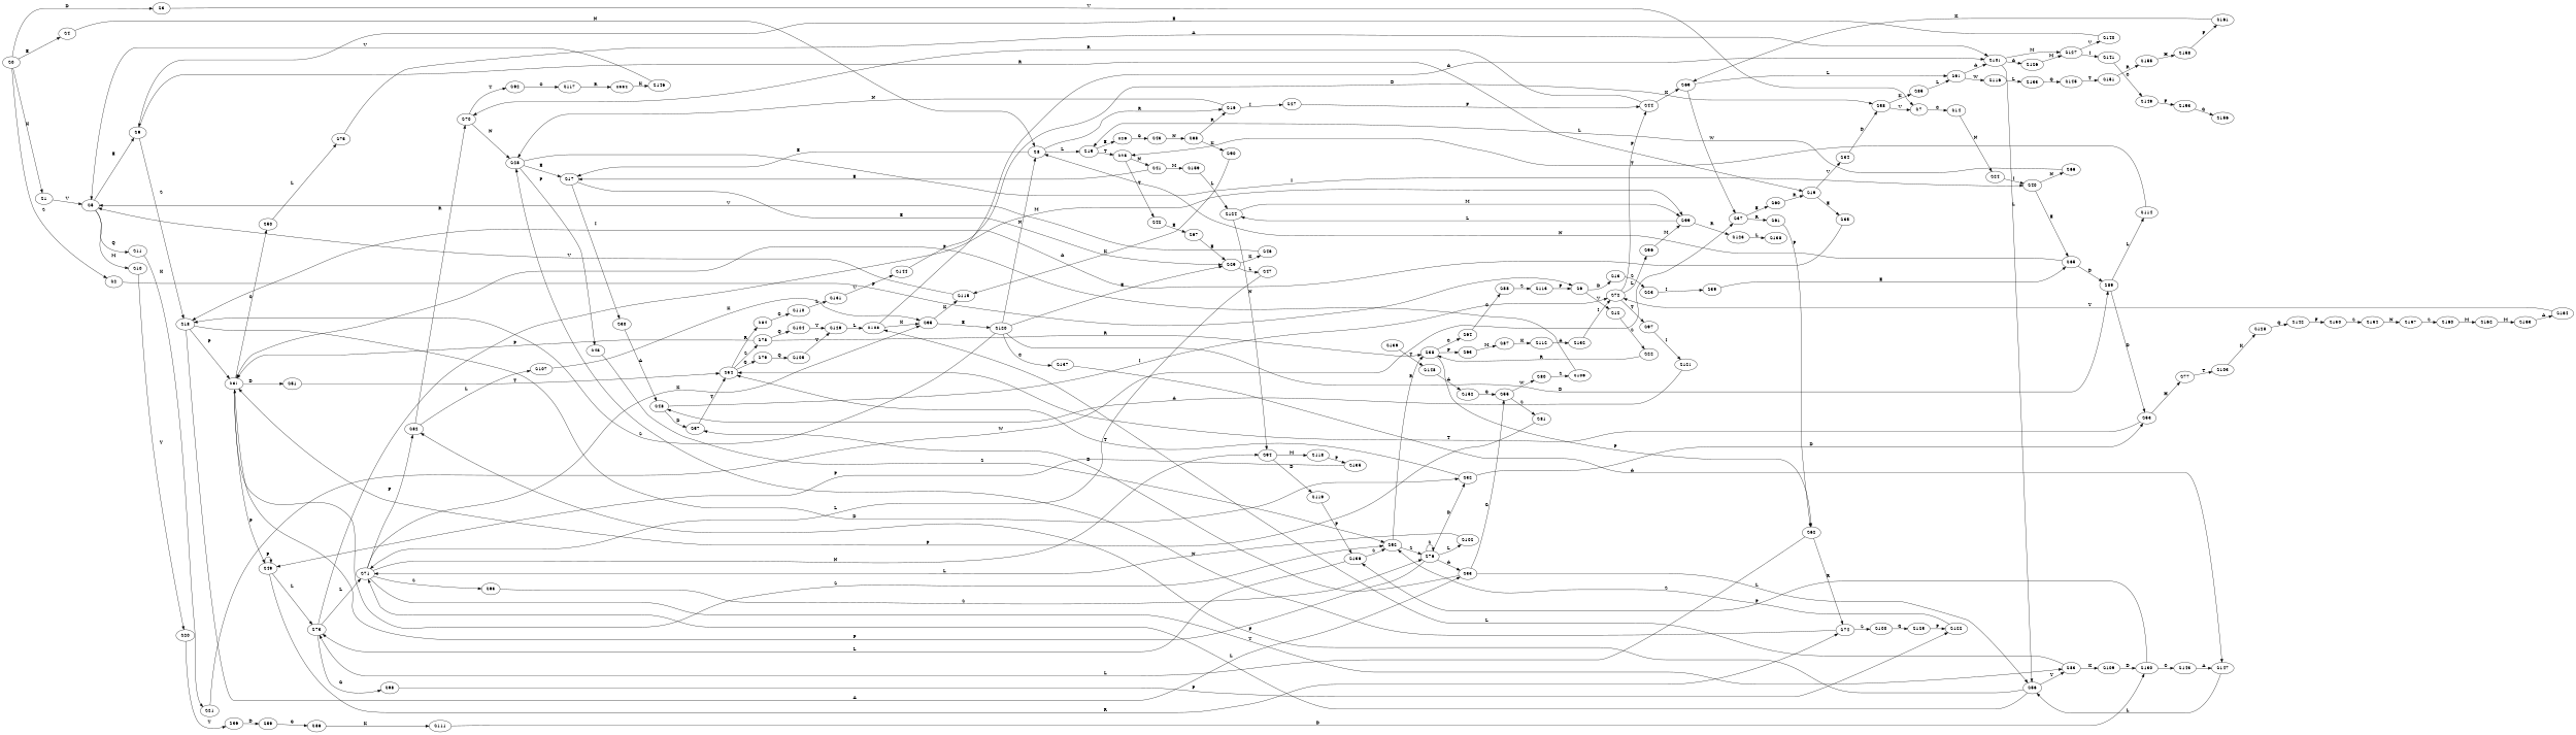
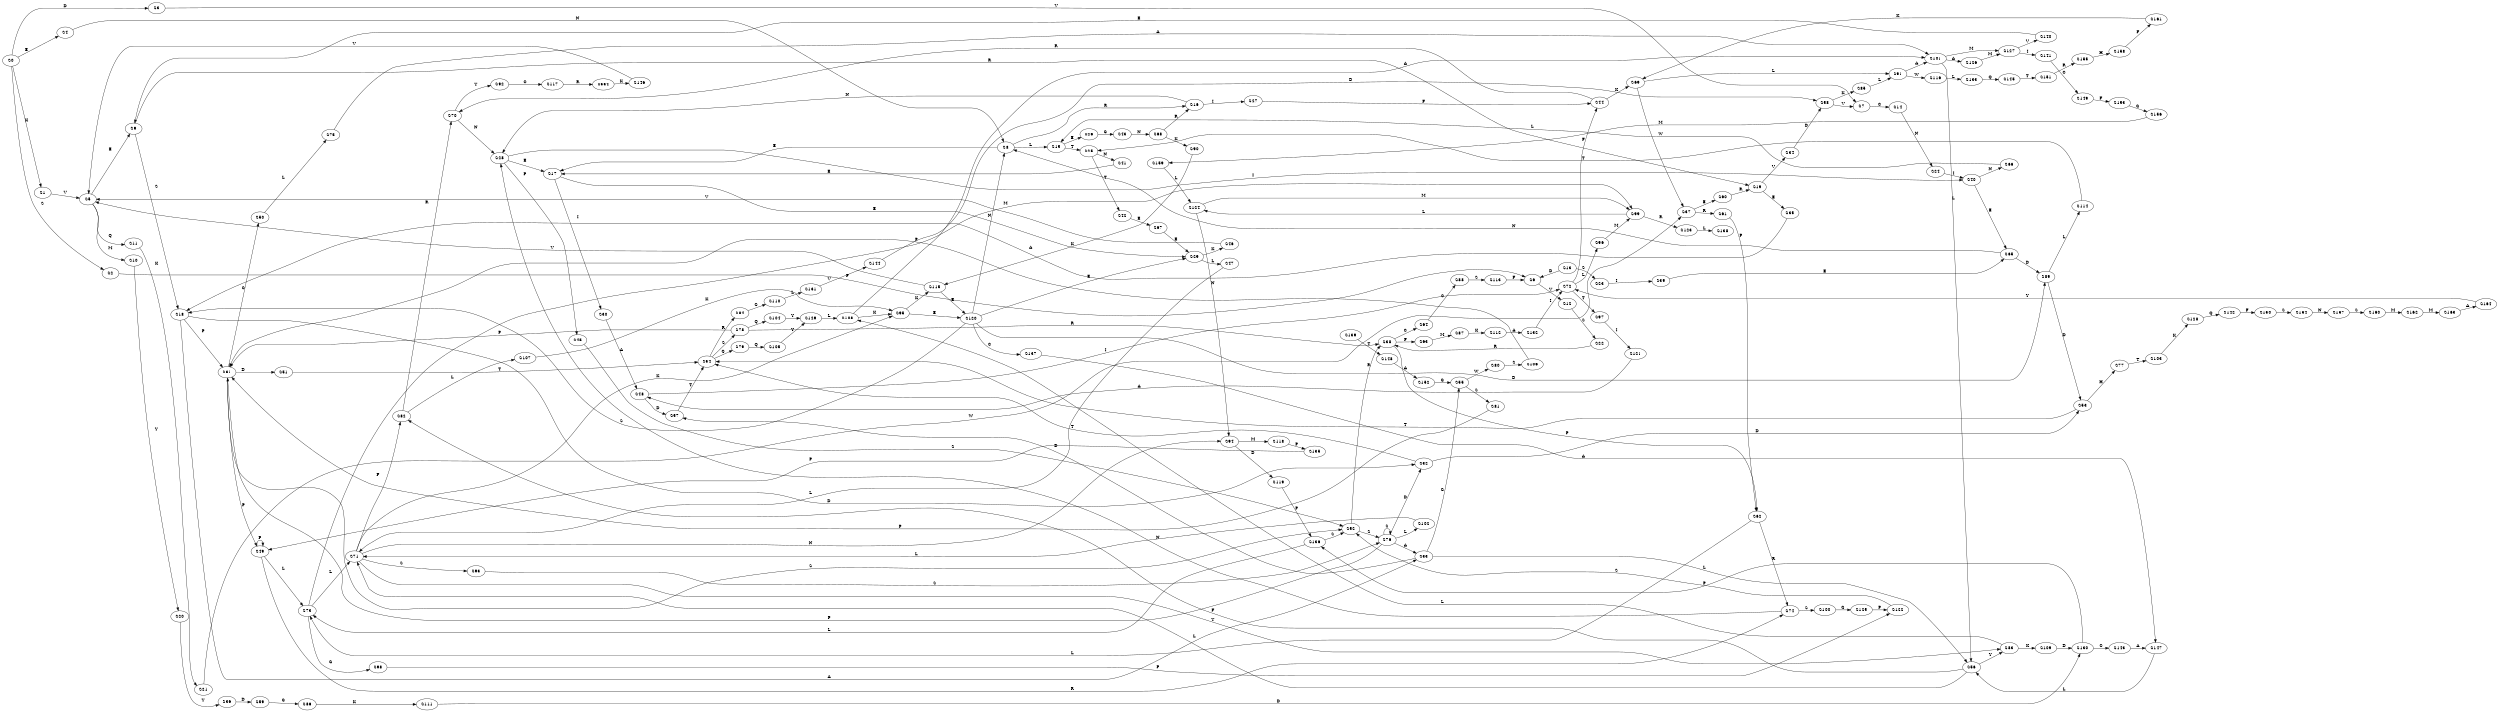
  strict digraph {
    rankdir=LR
    S0
    S1
    S2
    S3
    S4
    S5
    S6
    S7
    S8
    S9
    S10
    S11
    S12
    S13
    S14
    S15
    S16
    S17
    S18
    S19
    S20
    S21
    S22
    S23
    S24
    S25
    S26
    S27
    S28
    S29
    S30
    S31
    S32
    S33
    S34
    S35
    S36
    S37
    S38
    S39
    S40
    S41
    S42
    S43
    S44
    S45
    S46
    S47
    S48
    S49
    S50
    S51
    S52
    S53
    S54
    S55
    S56
    S57
    S58
    S59
    S60
    S61
    S62
    S63
    S64
    S65
    S66
    S67
    S68
    S69
    S70
    S71
    S72
    S73
    S74
    S75
    S76
    S77
    S78
    S79
    S84
    S80
    S81
    S82
    S83
    S85
    S86
    S87
    S88
    S89
    S90
    S91
    S92
    S93
    S94
    S95
    S96
    S97
    S98
    S99
    S100
    S101
    S102
    S103
    S104
    S105
    S106
    S107
    S108
    S109
    S110
    S111
    S112
    S113
    S114
    S115
    S116
    S117
    S118
    S119
    S120
    S121
    S122
    S123
    S124
    S125
    S126
    S127
    S128
    S129
    S130
    S131
    S132
    S133
    n135 [label=S534]
    S135
    S136
    S137
    S138
    S140
    S141
    S142
    S143
    S144
    S145
    S146
    S147
    S139
    S148
    S149
    S150
    S151
    S152
    S153
    S154
    S155
    S156
    S157
    S158
    S159
    S160
    S161
    S162
    S163
    S164
    S0 -> S1 [label=K]
    S0 -> S2 [label=S]
    S0 -> S3 [label=D]
    S0 -> S4 [label=E]
    S1 -> S5 [label=V]
    S2 -> S6 [label=F]
    S3 -> S7 [label=V]
    S4 -> S8 [label=N]
    S5 -> S9 [label=E]
    S5 -> S10 [label=M]
    S5 -> S11 [label=Q]
    S6 -> S12 [label=V]
-   S6 -> S13 [label=D]
+   S13 -> S6 [label=D]
    S7 -> S14 [label=C]
    S8 -> S15 [label=L]
    S8 -> S16 [label=R]
    S8 -> S17 [label=E]
    S9 -> S18 [label=S]
    S9 -> S19 [label=R]
    S10 -> S20 [label=Y]
    S11 -> S21 [label=K]
    S12 -> S22 [label=S]
    S13 -> S23 [label=S]
    S14 -> S24 [label=N]
    S15 -> S25 [label=T]
    S15 -> S26 [label=E]
    S16 -> S27 [label=I]
    S16 -> S28 [label=N]
    S17 -> S29 [label=E]
    S17 -> S30 [label=I]
    S18 -> S31 [label=P]
    S18 -> S32 [label=D]
    S18 -> S33 [label=A]
    S19 -> S34 [label=V]
    S19 -> S35 [label=E]
    S20 -> S36 [label=Y]
    S21 -> S37 [label=W]
    S22 -> S38 [label=R]
    S23 -> S39 [label=I]
    S24 -> S40 [label=I]
    S25 -> S41 [label=N]
    S25 -> S42 [label=T]
    S26 -> S43 [label=G]
    S27 -> S44 [label=F]
    S28 -> S17 [label=E]
    S28 -> S40 [label=I]
    S28 -> S45 [label=P]
    S29 -> S46 [label=K]
    S29 -> S47 [label=L]
    S30 -> S48 [label=A]
    S31 -> S49 [label=P]
    S31 -> S50 [label=C]
    S31 -> S51 [label=D]
    S31 -> S52 [label=S]
    S32 -> S53 [label=D]
    S32 -> S54 [label=T]
    S33 -> S55 [label=G]
    S33 -> S56 [label=L]
    S33 -> S57 [label=D]
    S34 -> S58 [label=D]
    S35 -> S18 [label=A]
    S36 -> S59 [label=D]
    S37 -> S60 [label=E]
    S37 -> S61 [label=R]
    S38 -> S62 [label=P]
    S38 -> S63 [label=F]
    S38 -> S64 [label=C]
    S39 -> S65 [label=E]
    S40 -> S65 [label=E]
    S40 -> S66 [label=N]
    S41 -> S17 [label=E]
    S42 -> S67 [label=E]
    S43 -> S68 [label=N]
    S44 -> S69 [label=K]
    S44 -> S70 [label=R]
    S45 -> S52 [label=S]
    S46 -> S5 [label=V]
    S47 -> S71 [label=L]
    S48 -> S57 [label=D]
    S48 -> S72 [label=I]
    S49 -> S49 [label=P]
    S49 -> S73 [label=L]
    S49 -> S74 [label=R]
    S50 -> S75 [label=L]
    S51 -> S54 [label=T]
    S52 -> S38 [label=R]
    S52 -> S76 [label=S]
    S53 -> S54 [label=T]
    S53 -> S77 [label=H]
    S54 -> S78 [label=S]
    S54 -> S79 [label=G]
    S54 -> S84 [label=R]
    S55 -> S80 [label=W]
    S55 -> S81 [label=S]
    S56 -> S71 [label=L]
    S56 -> S82 [label=F]
    S56 -> S83 [label=Y]
    S57 -> S54 [label=T]
    S58 -> S7 [label=V]
    S58 -> S85 [label=K]
    S59 -> S86 [label=G]
    S60 -> S19 [label=R]
    S61 -> S62 [label=P]
    S62 -> S73 [label=L]
    S62 -> S74 [label=R]
    S63 -> S87 [label=M]
    S64 -> S88 [label=C]
    S65 -> S8 [label=N]
    S65 -> S89 [label=D]
    S66 -> S15 [label=L]
    S67 -> S29 [label=E]
    S68 -> S16 [label=R]
    S68 -> S90 [label=K]
    S69 -> S37 [label=W]
    S69 -> S91 [label=L]
    S70 -> S28 [label=N]
    S70 -> S92 [label=Y]
    S71 -> S82 [label=F]
    S71 -> S83 [label=Y]
    S71 -> S93 [label=S]
    S71 -> S94 [label=N]
    S71 -> S95 [label=K]
    S72 -> S44 [label=F]
    S72 -> S96 [label=L]
    S72 -> S97 [label=T]
    S73 -> S71 [label=L]
    S73 -> S98 [label=G]
    S73 -> S99 [label=M]
    S74 -> S28 [label=N]
    S74 -> S100 [label=S]
    S75 -> S101 [label=A]
    S76 -> S31 [label=P]
    S76 -> S32 [label=D]
    S76 -> S33 [label=A]
    S76 -> S76 [label=S]
    S76 -> S102 [label=L]
    S77 -> S103 [label=T]
    S78 -> S31 [label=P]
    S78 -> S38 [label=R]
    S78 -> S104 [label=Q]
    S79 -> S105 [label=Q]
    S84 -> S110 [label=G]
    S80 -> S106 [label=S]
    S81 -> S31 [label=P]
    S82 -> S70 [label=R]
    S82 -> S107 [label=L]
    S83 -> S108 [label=L]
    S83 -> S109 [label=K]
    S85 -> S91 [label=L]
    S86 -> S111 [label=K]
    S87 -> S112 [label=K]
    S88 -> S113 [label=S]
    S89 -> S53 [label=D]
    S89 -> S114 [label=L]
    S90 -> S115 [label=K]
    S91 -> S101 [label=A]
    S91 -> S116 [label=W]
    S92 -> S117 [label=C]
    S93 -> S76 [label=S]
    S94 -> S118 [label=M]
    S94 -> S119 [label=D]
    S95 -> S115 [label=K]
    S95 -> S120 [label=E]
    S96 -> S99 [label=M]
    S97 -> S121 [label=I]
    S98 -> S122 [label=P]
    S99 -> S123 [label=R]
    S99 -> S124 [label=L]
    S100 -> S125 [label=G]
    S101 -> S56 [label=L]
    S101 -> S126 [label=A]
    S101 -> S127 [label=M]
    S102 -> S71 [label=L]
    S103 -> S128 [label=K]
    S104 -> S129 [label=Y]
    S105 -> S129 [label=Y]
    S106 -> S31 [label=P]
    S107 -> S95 [label=K]
    S108 -> S95 [label=K]
    S108 -> S101 [label=A]
    S109 -> S130 [label=D]
    S110 -> S131 [label=L]
    S111 -> S130 [label=D]
    S112 -> S132 [label=A]
    S113 -> S6 [label=F]
    S114 -> S25 [label=T]
    S115 -> S5 [label=V]
+   S115 -> S120 [label=E]
    S116 -> S133 [label=L]
    S117 -> n135 [label=R]
    S118 -> S135 [label=P]
    S119 -> S136 [label=P]
    S120 -> S8 [label=N]
    S120 -> S18 [label=S]
    S120 -> S29 [label=E]
    S120 -> S89 [label=D]
    S120 -> S137 [label=C]
    S121 -> S48 [label=A]
    S122 -> S52 [label=S]
    S123 -> S138 [label=L]
    S124 -> S94 [label=N]
    S124 -> S99 [label=M]
    S125 -> S122 [label=P]
    S126 -> S127 [label=M]
    S127 -> S140 [label=V]
    S127 -> S141 [label=I]
    S128 -> S142 [label=Q]
    S129 -> S108 [label=L]
    S130 -> S136 [label=P]
    S130 -> S143 [label=C]
    S131 -> S144 [label=V]
    S132 -> S72 [label=I]
    S133 -> S145 [label=Q]
    n135 -> S146 [label=K]
    S135 -> S49 [label=P]
    S136 -> S52 [label=S]
    S136 -> S73 [label=L]
    S137 -> S147 [label=A]
    S140 -> S9 [label=E]
    S141 -> S149 [label=C]
    S142 -> S150 [label=F]
    S143 -> S147 [label=A]
    S144 -> S58 [label=D]
    S145 -> S151 [label=T]
    S146 -> S5 [label=V]
    S147 -> S56 [label=L]
    S139 -> S148 [label=T]
    S148 -> S152 [label=A]
    S149 -> S153 [label=F]
    S150 -> S154 [label=S]
    S151 -> S155 [label=R]
    S152 -> S55 [label=G]
    S153 -> S156 [label=G]
    S154 -> S157 [label=N]
    S155 -> S158 [label=H]
-   S41 -> S159 [label=M]
+   S156 -> S159 [label=M]
    S157 -> S160 [label=S]
    S158 -> S161 [label=F]
    S159 -> S124 [label=L]
    S160 -> S162 [label=M]
    S161 -> S69 [label=K]
    S162 -> S163 [label=M]
    S163 -> S164 [label=A]
    S164 -> S72 [label=Y]
  }
